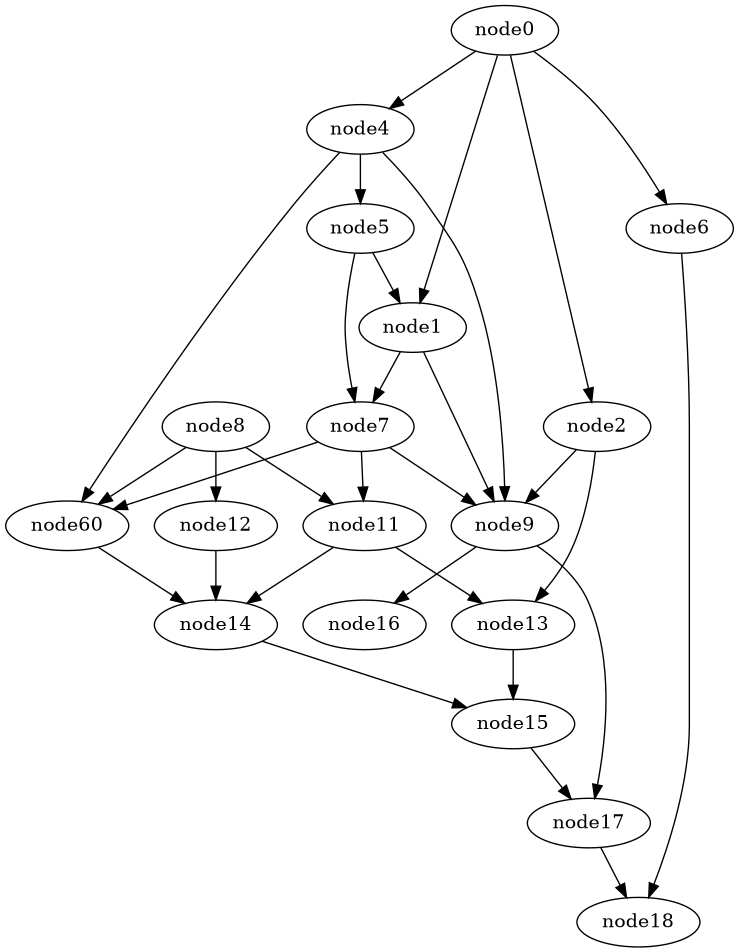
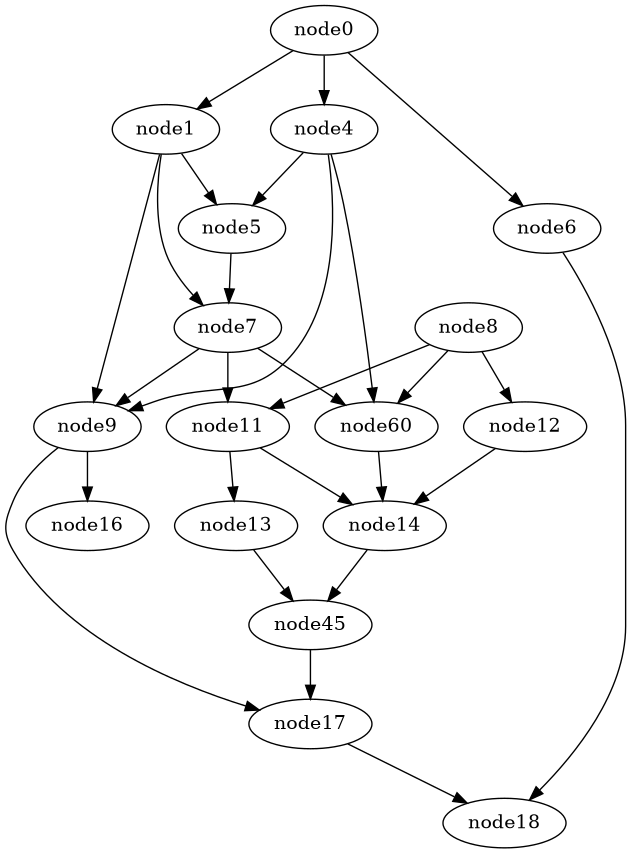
  digraph {
    fontname="DejaVu Serif"
    node [fontname="DejaVu Serif"]
    edge [fontname="DejaVu Serif"]
    node17
    node18
-   node15
+   node15 [label=node45]
    node14
    node13
    node12
    node11
    n8 [label=node60]
    node9
    node16
    node8
    node7
    node6
    node5
    node4
-   node2
    node1
    node0
    node17 -> node18
    node15 -> node17
    node14 -> node15
    node13 -> node15
    node12 -> node14
    node11 -> node14
    node11 -> node13
    n8 -> node14
    node9 -> node17
    node9 -> node16
    node8 -> node12
    node8 -> node11
    node8 -> n8
    node7 -> node11
    node7 -> n8
    node7 -> node9
    node6 -> node18
    node5 -> node7
    node4 -> n8
    node4 -> node9
    node4 -> node5
-   node2 -> node13
-   node2 -> node9
    node1 -> node9
    node1 -> node7
-   node5 -> node1
+   node1 -> node5
    node0 -> node6
    node0 -> node4
-   node0 -> node2
    node0 -> node1
  }
